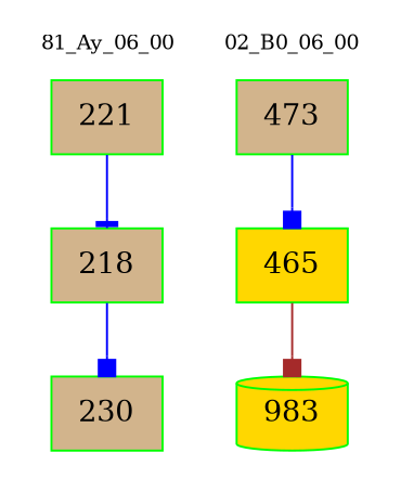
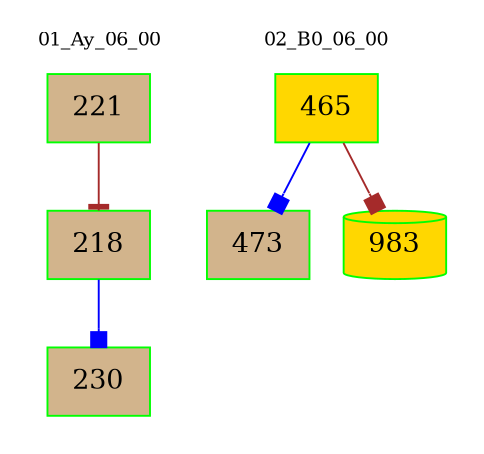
  digraph {
    node [color=green fillcolor=tan shape=box style=filled]
    edge [arrowhead=box color=brown]
    n1 [label=221]
    n2 [label=218]
    n3 [label=230]
    n4 [label=473]
    n5 [fillcolor=gold label=465]
    n6 [fillcolor=gold label=983 shape=cylinder]
    subgraph cluster_1 {
      color=white
      fontsize=10
-     label="81_Ay_06_00"
+     label="01_Ay_06_00"
      n1
      n2
      n3
    }
    subgraph cluster_2 {
      color=white
      fontsize=10
      label="02_B0_06_00"
      n4
      n5
      n6
    }
-   n1 -> n2 [arrowhead=tee color=blue]
+   n1 -> n2 [arrowhead=tee]
    n2 -> n3 [color=blue]
-   n4 -> n5 [color=blue]
+   n5 -> n4 [color=blue]
    n5 -> n6
  }
